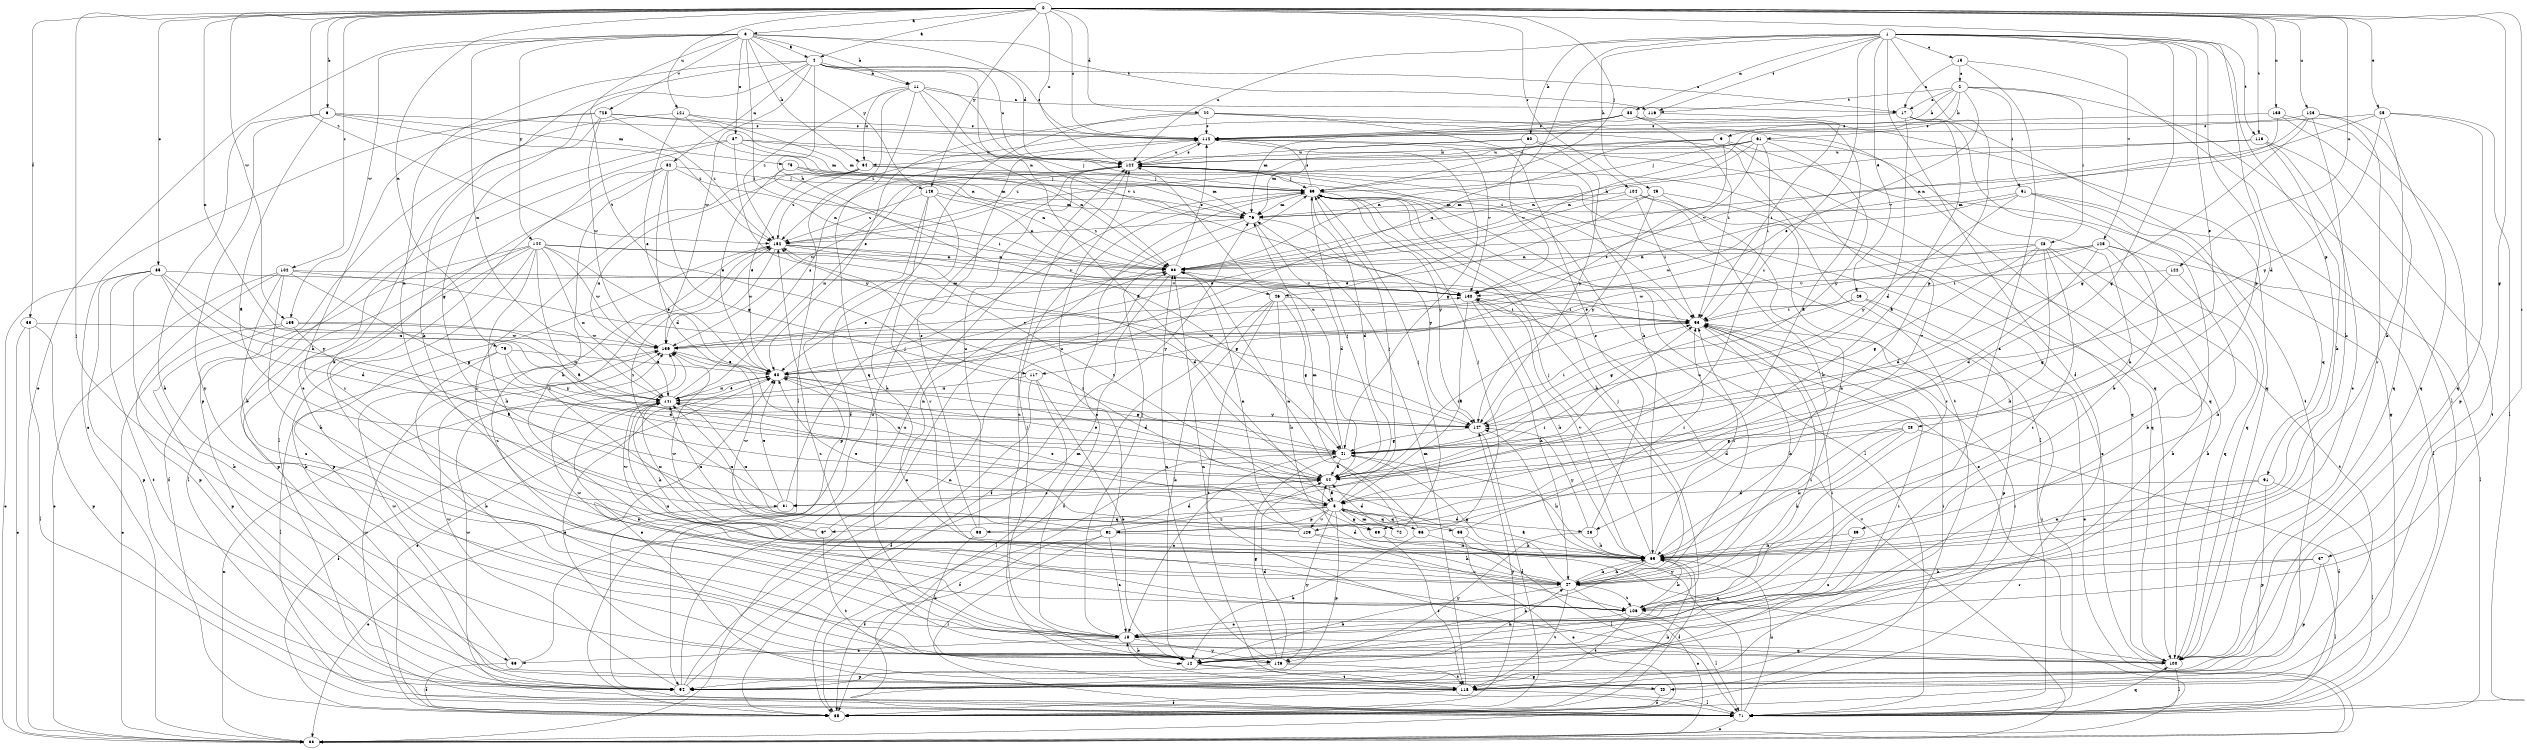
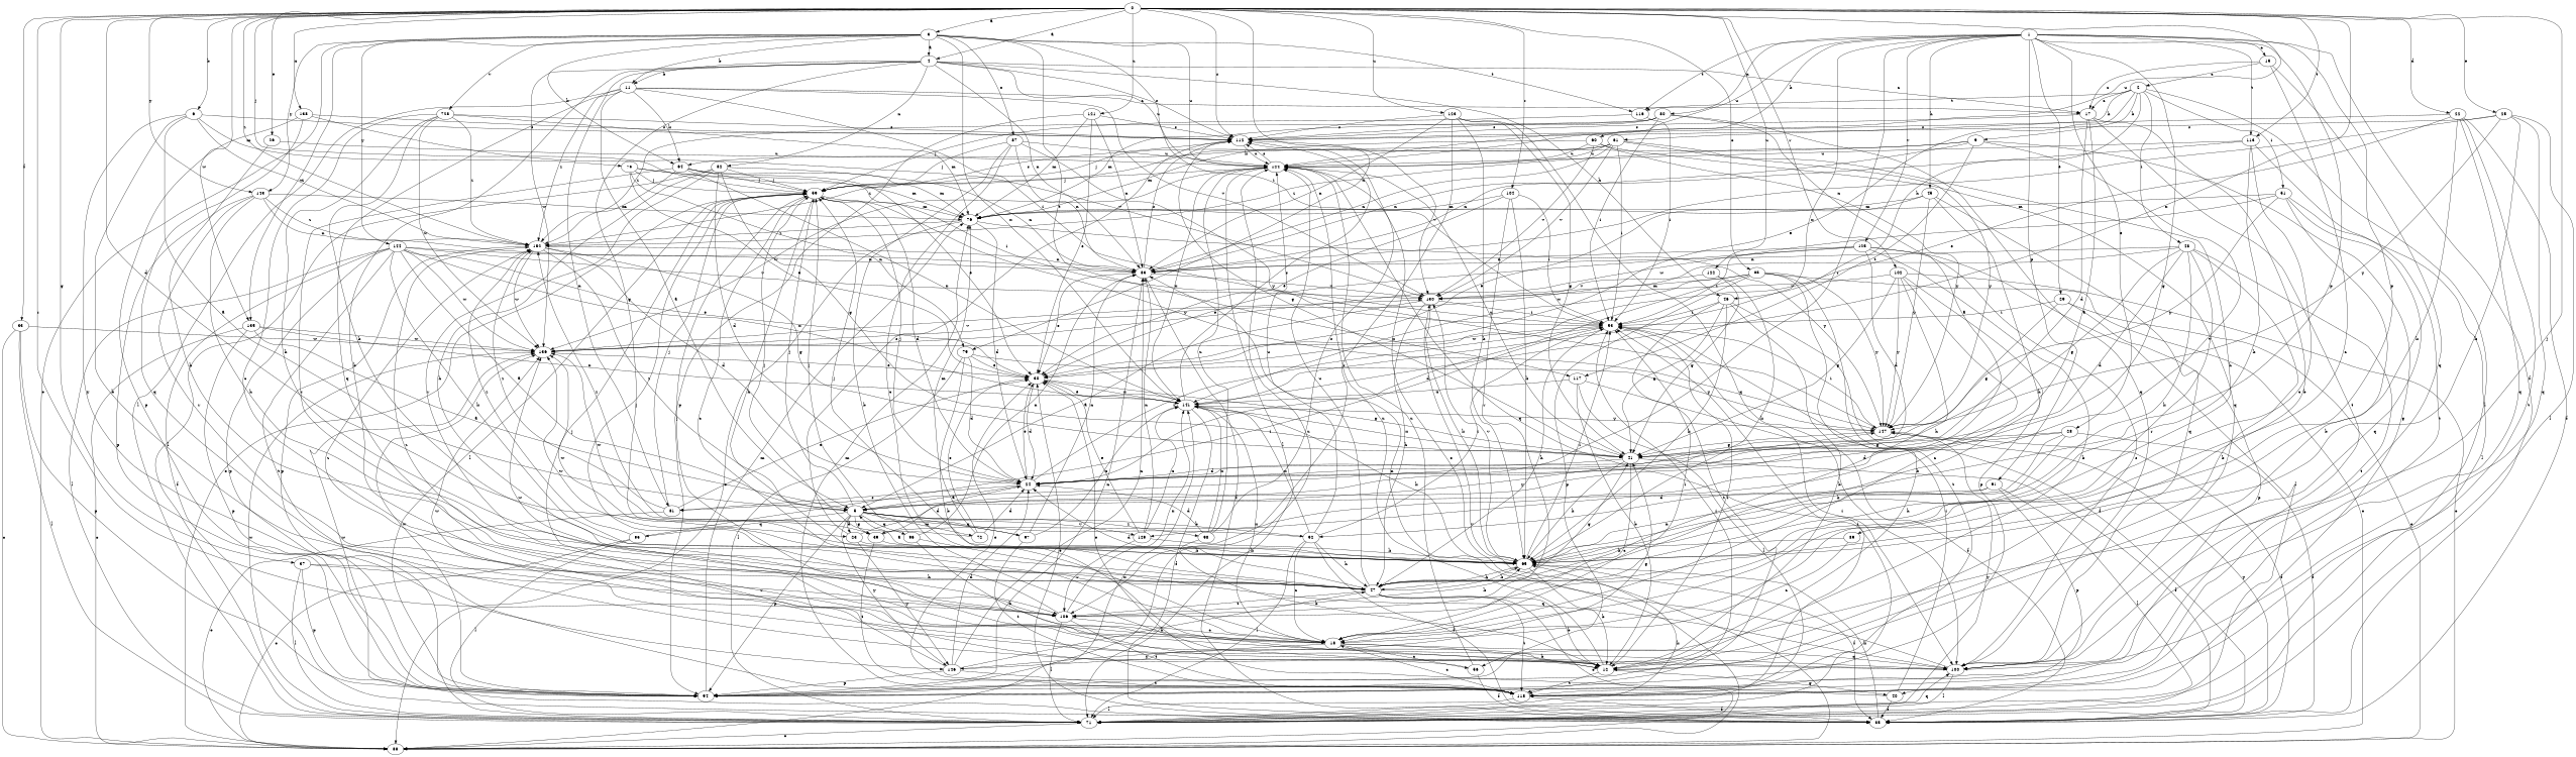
  strict digraph {
    0
    3
    4
    6
    22
    23
    25
+   26
    33
    37
    56
    59
    79
    85
    102
    104
    106
    112
    113
    121
    122
    123
    124
    135
    138
    141
    143
    152
    116
    11
    53
    64
    87
    88
    117
    n36 [label=728]
    144
    39
    81
    17
    46
    12
    82
    83
    136
    5
    146
    75
    35
    30
    100
    118
    65
    147
    71
    47
    94
    18
    24
    76
    130
    41
    1
    15
    28
    29
    45
    60
    80
    89
    91
    92
    125
    2
    9
    48
    51
    61
    129
    40
    72
    95
    96
    97
    98
    0 -> 3 [label=a]
    0 -> 4 [label=a]
    0 -> 6 [label=b]
    0 -> 22 [label=d]
    0 -> 23 [label=d]
    0 -> 25 [label=e]
+   0 -> 26 [label=e]
    0 -> 33 [label=f]
    0 -> 37 [label=g]
    0 -> 56 [label=j]
    0 -> 59 [label=j]
    0 -> 79 [label=n]
    0 -> 85 [label=o]
    0 -> 102 [label=r]
    0 -> 104 [label=r]
    0 -> 106 [label=r]
    0 -> 112 [label=s]
    0 -> 113 [label=t]
    0 -> 121 [label=u]
    0 -> 122 [label=u]
    0 -> 123 [label=u]
    0 -> 124 [label=u]
    0 -> 135 [label=w]
    0 -> 138 [label=x]
    0 -> 141 [label=x]
    0 -> 143 [label=y]
    0 -> 152 [label=z]
    3 -> 4 [label=a]
-   3 -> 124 [label=d]
+   3 -> 124 [label=u]
    3 -> 135 [label=w]
    3 -> 141 [label=x]
    3 -> 143 [label=y]
    3 -> 116 [label=t]
    3 -> 11 [label=b]
    3 -> 53 [label=i]
    3 -> 64 [label=k]
    3 -> 87 [label=o]
    3 -> 88 [label=o]
    3 -> 117 [label=t]
    3 -> n36 [label=v]
    3 -> 144 [label=y]
    4 -> 112 [label=s]
    4 -> 124 [label=u]
    4 -> 11 [label=b]
    4 -> 39 [label=g]
    4 -> 81 [label=n]
    4 -> 17 [label=c]
    4 -> 46 [label=h]
    4 -> 12 [label=b]
    4 -> 82 [label=n]
    4 -> 83 [label=n]
    4 -> 136 [label=w]
    6 -> 112 [label=s]
    6 -> 152 [label=z]
    6 -> 12 [label=b]
    6 -> 5 [label=a]
    6 -> 146 [label=y]
    6 -> 75 [label=m]
    22 -> 112 [label=s]
    22 -> 35 [label=f]
    22 -> 30 [label=e]
    22 -> 100 [label=q]
    22 -> 118 [label=t]
    22 -> 65 [label=k]
    23 -> 112 [label=s]
    23 -> 146 [label=y]
    23 -> 65 [label=k]
    23 -> 147 [label=y]
    25 -> 112 [label=s]
    25 -> 83 [label=n]
    25 -> 100 [label=q]
    25 -> 65 [label=k]
    25 -> 147 [label=y]
    25 -> 71 [label=l]
+   26 -> 124 [label=u]
+   26 -> 47 [label=h]
    33 -> 88 [label=o]
    33 -> 136 [label=w]
    33 -> 71 [label=l]
    33 -> 94 [label=p]
    37 -> 106 [label=r]
    37 -> 71 [label=l]
    37 -> 47 [label=h]
    37 -> 94 [label=p]
    56 -> 124 [label=u]
    56 -> 136 [label=w]
    56 -> 35 [label=f]
    59 -> 112 [label=s]
    59 -> 88 [label=o]
    59 -> 147 [label=y]
    59 -> 71 [label=l]
    59 -> 47 [label=h]
    59 -> 18 [label=c]
    59 -> 24 [label=d]
    59 -> 76 [label=m]
    79 -> 12 [label=b]
    79 -> 30 [label=e]
    79 -> 147 [label=y]
    79 -> 71 [label=l]
    79 -> 24 [label=d]
    85 -> 141 [label=x]
    85 -> 88 [label=o]
    85 -> 12 [label=b]
    85 -> 118 [label=t]
    85 -> 147 [label=y]
    85 -> 94 [label=p]
    85 -> 24 [label=d]
    85 -> 130 [label=m]
    102 -> 88 [label=o]
    102 -> 147 [label=y]
    102 -> 47 [label=h]
    102 -> 94 [label=p]
    102 -> 18 [label=c]
    102 -> 130 [label=v]
    102 -> 41 [label=g]
    104 -> 106 [label=r]
    104 -> 53 [label=i]
    104 -> 30 [label=e]
    104 -> 65 [label=k]
    104 -> 76 [label=m]
    106 -> 59 [label=j]
    106 -> 141 [label=x]
    106 -> 118 [label=t]
    106 -> 65 [label=k]
    106 -> 71 [label=l]
    106 -> 18 [label=c]
    112 -> 124 [label=u]
    112 -> 130 [label=v]
    112 -> 41 [label=g]
    113 -> 124 [label=u]
    113 -> 83 [label=n]
    113 -> 118 [label=t]
    113 -> 65 [label=k]
    113 -> 18 [label=c]
    121 -> 112 [label=s]
    121 -> 83 [label=n]
    121 -> 30 [label=e]
    121 -> 94 [label=p]
    121 -> 76 [label=m]
    122 -> 65 [label=k]
    122 -> 130 [label=v]
    122 -> 41 [label=g]
    123 -> 106 [label=r]
    123 -> 112 [label=s]
    123 -> 83 [label=n]
    123 -> 100 [label=q]
    123 -> 65 [label=k]
    123 -> 41 [label=g]
    124 -> 59 [label=j]
    124 -> 112 [label=s]
    124 -> 141 [label=x]
    124 -> 88 [label=o]
    124 -> 136 [label=w]
    124 -> 100 [label=q]
    124 -> 71 [label=l]
    135 -> 141 [label=x]
    135 -> 88 [label=o]
    135 -> 136 [label=w]
    135 -> 5 [label=a]
    135 -> 94 [label=p]
    138 -> 112 [label=s]
    138 -> 100 [label=q]
    138 -> 94 [label=p]
    138 -> 130 [label=v]
    141 -> 112 [label=s]
    141 -> 35 [label=f]
    141 -> 30 [label=e]
    141 -> 65 [label=k]
    141 -> 147 [label=y]
    143 -> 106 [label=r]
    143 -> 152 [label=z]
    143 -> 83 [label=n]
    143 -> 47 [label=h]
    143 -> 94 [label=p]
    143 -> 76 [label=m]
    152 -> 83 [label=n]
    152 -> 136 [label=w]
    152 -> 94 [label=p]
    152 -> 24 [label=d]
    152 -> 41 [label=g]
    116 -> 59 [label=j]
    116 -> 53 [label=i]
    11 -> 152 [label=z]
    11 -> 53 [label=i]
    11 -> 64 [label=k]
    11 -> 17 [label=c]
    11 -> 5 [label=a]
    11 -> 100 [label=q]
    11 -> 71 [label=l]
    11 -> 130 [label=v]
    53 -> 136 [label=w]
    53 -> 47 [label=h]
    64 -> 59 [label=j]
    64 -> 106 [label=r]
    64 -> 141 [label=x]
    64 -> 152 [label=z]
    64 -> 30 [label=e]
    64 -> 76 [label=m]
    87 -> 59 [label=j]
    87 -> 124 [label=u]
    87 -> 12 [label=b]
    87 -> 83 [label=n]
    87 -> 147 [label=y]
    87 -> 18 [label=c]
    88 -> 141 [label=x]
    88 -> 130 [label=v]
    117 -> 141 [label=x]
    117 -> 12 [label=b]
    117 -> 35 [label=f]
    117 -> 71 [label=l]
    n36 -> 112 [label=s]
    n36 -> 152 [label=z]
    n36 -> 136 [label=w]
    n36 -> 65 [label=k]
    n36 -> 47 [label=h]
-   n36 -> 88 [label=c]
+   n36 -> 18 [label=c]
    n36 -> 76 [label=m]
    144 -> 141 [label=x]
    144 -> 83 [label=n]
    144 -> 136 [label=w]
    144 -> 5 [label=a]
    144 -> 35 [label=f]
    144 -> 30 [label=e]
-   144 -> 118 [label=k]
+   144 -> 118 [label=t]
    144 -> 65 [label=k]
    144 -> 71 [label=l]
    144 -> 94 [label=p]
    144 -> 130 [label=v]
    39 -> 118 [label=t]
    39 -> 65 [label=k]
+   39 -> 24 [label=d]
    81 -> 59 [label=j]
    81 -> 152 [label=z]
    81 -> 88 [label=o]
    81 -> 30 [label=e]
    17 -> 112 [label=s]
    17 -> 12 [label=b]
    17 -> 5 [label=a]
    17 -> 118 [label=t]
    17 -> 24 [label=d]
    46 -> 53 [label=i]
    46 -> 12 [label=b]
    46 -> 35 [label=f]
    46 -> 118 [label=t]
    46 -> 65 [label=k]
    46 -> 41 [label=g]
    12 -> 124 [label=u]
    12 -> 53 [label=i]
    12 -> 118 [label=t]
    12 -> 40 [label=g]
    82 -> 59 [label=j]
    82 -> 106 [label=r]
    82 -> 83 [label=n]
    82 -> 71 [label=l]
    82 -> 47 [label=h]
    82 -> 24 [label=d]
    82 -> 41 [label=g]
    83 -> 112 [label=s]
    83 -> 35 [label=f]
    83 -> 30 [label=e]
    83 -> 130 [label=v]
    136 -> 30 [label=e]
    136 -> 130 [label=v]
    5 -> 23 [label=d]
    5 -> 59 [label=j]
-   5 -> 152 [label=z]
+   152 -> 5 [label=z]
    5 -> 39 [label=g]
    5 -> 146 [label=y]
    5 -> 94 [label=p]
-   5 -> 92 [label=p]
+   5 -> 92 [label=b]
    5 -> 129 [label=v]
    5 -> 72 [label=m]
    5 -> 95 [label=q]
    5 -> 96 [label=q]
    5 -> 97 [label=q]
    5 -> 98 [label=z]
    146 -> 59 [label=j]
    146 -> 83 [label=n]
    146 -> 118 [label=t]
    146 -> 47 [label=h]
    146 -> 94 [label=p]
    146 -> 24 [label=d]
    146 -> 41 [label=g]
    75 -> 59 [label=j]
    75 -> 53 [label=i]
-   75 -> 83 [label=n]
+   75 -> 79 [label=n]
    75 -> 30 [label=e]
    75 -> 76 [label=m]
    35 -> 136 [label=w]
    35 -> 30 [label=e]
    35 -> 65 [label=k]
    35 -> 147 [label=y]
    30 -> 141 [label=x]
    30 -> 24 [label=d]
    30 -> 41 [label=g]
    100 -> 152 [label=z]
    100 -> 83 [label=n]
    100 -> 71 [label=l]
    118 -> 53 [label=i]
    118 -> 35 [label=f]
    118 -> 30 [label=e]
    118 -> 71 [label=l]
    118 -> 18 [label=c]
    118 -> 76 [label=m]
    65 -> 59 [label=j]
    65 -> 53 [label=i]
    65 -> 12 [label=b]
    65 -> 136 [label=w]
    65 -> 5 [label=a]
    65 -> 35 [label=f]
    65 -> 47 [label=h]
    65 -> 130 [label=v]
    147 -> 53 [label=i]
    147 -> 35 [label=f]
    147 -> 41 [label=g]
    71 -> 53 [label=i]
    71 -> 88 [label=o]
    71 -> 136 [label=w]
    71 -> 100 [label=q]
    71 -> 65 [label=k]
    71 -> 147 [label=y]
    47 -> 106 [label=t]
    47 -> 124 [label=u]
    47 -> 88 [label=o]
    47 -> 12 [label=b]
    47 -> 136 [label=w]
    47 -> 118 [label=t]
    47 -> 65 [label=k]
    47 -> 24 [label=d]
    47 -> 41 [label=g]
    94 -> 124 [label=u]
    94 -> 53 [label=i]
    94 -> 83 [label=n]
    94 -> 136 [label=w]
    94 -> 76 [label=m]
    18 -> 56 [label=c]
    18 -> 59 [label=j]
    18 -> 141 [label=x]
    18 -> 152 [label=z]
    18 -> 53 [label=i]
    18 -> 12 [label=b]
    18 -> 136 [label=w]
    18 -> 146 [label=y]
    18 -> 100 [label=q]
    24 -> 59 [label=j]
    24 -> 53 [label=i]
    24 -> 81 [label=s]
    24 -> 5 [label=a]
    24 -> 30 [label=e]
    76 -> 152 [label=z]
    76 -> 88 [label=o]
    76 -> 147 [label=y]
    76 -> 24 [label=d]
    130 -> 53 [label=i]
    130 -> 5 [label=a]
    130 -> 65 [label=k]
    130 -> 47 [label=h]
    41 -> 124 [label=u]
    41 -> 141 [label=x]
    41 -> 35 [label=f]
    41 -> 65 [label=k]
    41 -> 18 [label=c]
-   41 -> 24 [label=a]
+   41 -> 24 [label=d]
    1 -> 113 [label=t]
    1 -> 124 [label=u]
    1 -> 141 [label=x]
    1 -> 116 [label=t]
    1 -> 39 [label=g]
    1 -> 81 [label=r]
    1 -> 35 [label=f]
    1 -> 15 [label=c]
    1 -> 28 [label=e]
    1 -> 29 [label=e]
    1 -> 45 [label=h]
    1 -> 60 [label=k]
    1 -> 80 [label=n]
    1 -> 89 [label=p]
    1 -> 91 [label=p]
    1 -> 92 [label=p]
    1 -> 125 [label=v]
    15 -> 17 [label=c]
    15 -> 100 [label=q]
    15 -> 18 [label=c]
    15 -> 2 [label=c]
    28 -> 35 [label=f]
    28 -> 65 [label=k]
    28 -> 47 [label=h]
    28 -> 24 [label=d]
    28 -> 41 [label=g]
    29 -> 53 [label=i]
    29 -> 88 [label=o]
    29 -> 94 [label=p]
    29 -> 41 [label=g]
    45 -> 30 [label=e]
    45 -> 100 [label=q]
    45 -> 147 [label=y]
    45 -> 47 [label=h]
    45 -> 76 [label=m]
    60 -> 124 [label=u]
    60 -> 100 [label=q]
    60 -> 147 [label=y]
    60 -> 76 [label=m]
    60 -> 130 [label=v]
    80 -> 112 [label=s]
    80 -> 152 [label=z]
    80 -> 53 [label=i]
    80 -> 5 [label=a]
    80 -> 100 [label=q]
    80 -> 76 [label=m]
    89 -> 65 [label=k]
    89 -> 18 [label=c]
    91 -> 5 [label=d]
    91 -> 65 [label=n]
    91 -> 71 [label=l]
    91 -> 94 [label=p]
    92 -> 124 [label=u]
    92 -> 141 [label=x]
    92 -> 152 [label=z]
    92 -> 53 [label=i]
    92 -> 35 [label=f]
    92 -> 71 [label=l]
    92 -> 47 [label=h]
    92 -> 18 [label=c]
    125 -> 53 [label=i]
    125 -> 12 [label=b]
    125 -> 83 [label=n]
    125 -> 30 [label=e]
-   125 -> 100 [label=q]
+   125 -> 100 [label=s]
    125 -> 71 [label=l]
    125 -> 24 [label=d]
    2 -> 116 [label=t]
    2 -> 17 [label=c]
    2 -> 46 [label=h]
    2 -> 30 [label=e]
    2 -> 71 [label=l]
    2 -> 9 [label=b]
    2 -> 48 [label=i]
    2 -> 51 [label=i]
    2 -> 61 [label=k]
    9 -> 152 [label=z]
    9 -> 64 [label=k]
    9 -> 117 [label=t]
    9 -> 83 [label=n]
    9 -> 129 [label=v]
    9 -> 40 [label=g]
    48 -> 106 [label=r]
    48 -> 12 [label=b]
    48 -> 83 [label=n]
    48 -> 136 [label=w]
    48 -> 118 [label=t]
    48 -> 65 [label=k]
    48 -> 24 [label=d]
    48 -> 41 [label=g]
    51 -> 12 [label=b]
    51 -> 136 [label=w]
    51 -> 100 [label=q]
    51 -> 147 [label=y]
    51 -> 71 [label=l]
    51 -> 76 [label=m]
    61 -> 59 [label=j]
    61 -> 124 [label=u]
    61 -> 152 [label=z]
    61 -> 53 [label=i]
    61 -> 83 [label=n]
    61 -> 147 [label=y]
    61 -> 47 [label=h]
    61 -> 130 [label=v]
    129 -> 106 [label=r]
    129 -> 141 [label=x]
    129 -> 83 [label=n]
    129 -> 30 [label=e]
    129 -> 65 [label=k]
    40 -> 53 [label=i]
    40 -> 35 [label=f]
    40 -> 30 [label=e]
    72 -> 59 [label=j]
    72 -> 30 [label=e]
    72 -> 24 [label=d]
    72 -> 76 [label=m]
    95 -> 152 [label=z]
    95 -> 53 [label=i]
    95 -> 88 [label=o]
    95 -> 71 [label=l]
    96 -> 59 [label=j]
    96 -> 12 [label=b]
    96 -> 83 [label=n]
    96 -> 100 [label=q]
    97 -> 141 [label=x]
    97 -> 83 [label=n]
    97 -> 136 [label=w]
    97 -> 118 [label=t]
    98 -> 112 [label=s]
    98 -> 124 [label=u]
    98 -> 141 [label=x]
    98 -> 12 [label=b]
    98 -> 24 [label=d]
  }
